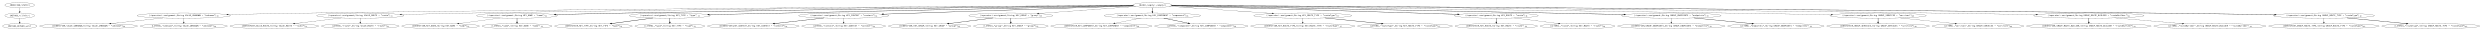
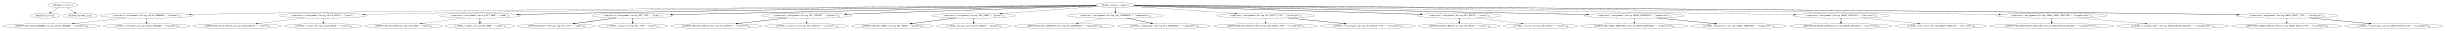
  digraph {
    fontname="Source Code Pro"
    node [fontname="Source Code Pro"]
    edge [fontname="Source Code Pro" style=solid]
    n1 [label=<(METHOD,&lt;clinit&gt;)>]
    n2 [label=<(MODIFIER,STATIC)>]
    n3 [label=<(METHOD_RETURN,void)>]
    n4 [label=<(BLOCK,&lt;empty&gt;,&lt;empty&gt;)>]
    n5 [label=<(&lt;operator&gt;.assignment,String VALUE_UNKNOWN = &quot;unknown&quot;)<SUB>30</SUB>>]
    n6 [label=<(&lt;operator&gt;.assignment,String VALUE_ROUTE = &quot;route&quot;)<SUB>31</SUB>>]
    n7 [label=<(&lt;operator&gt;.assignment,String KEY_NAME = &quot;name&quot;)<SUB>32</SUB>>]
    n8 [label=<(&lt;operator&gt;.assignment,String KEY_TYPE = &quot;type&quot;)<SUB>33</SUB>>]
    n9 [label=<(&lt;operator&gt;.assignment,String KEY_CONTEXT = &quot;context&quot;)<SUB>34</SUB>>]
    n10 [label=<(&lt;operator&gt;.assignment,String KEY_GROUP = &quot;group&quot;)<SUB>35</SUB>>]
    n11 [label=<(&lt;operator&gt;.assignment,String KEY_COMPONENT = &quot;component&quot;)<SUB>36</SUB>>]
    n12 [label=<(&lt;operator&gt;.assignment,String KEY_ROUTE_TYPE = &quot;routeType&quot;)<SUB>37</SUB>>]
    n13 [label=<(&lt;operator&gt;.assignment,String KEY_ROUTE = &quot;route&quot;)<SUB>38</SUB>>]
    n14 [label=<(&lt;operator&gt;.assignment,String GROUP_ENDPOINTS = &quot;endpoints&quot;)<SUB>39</SUB>>]
    n15 [label=<(&lt;operator&gt;.assignment,String GROUP_SERVICES = &quot;services&quot;)<SUB>40</SUB>>]
    n16 [label=<(&lt;operator&gt;.assignment,String GROUP_ROUTE_BUILDER = &quot;routeBuilder&quot;)<SUB>41</SUB>>]
    n17 [label=<(&lt;operator&gt;.assignment,String GROUP_ROUTE_TYPE = &quot;routeType&quot;)<SUB>42</SUB>>]
    n18 [label=<(IDENTIFIER,VALUE_UNKNOWN,String VALUE_UNKNOWN = &quot;unknown&quot;)<SUB>30</SUB>>]
    n19 [label=<(LITERAL,&quot;unknown&quot;,String VALUE_UNKNOWN = &quot;unknown&quot;)<SUB>30</SUB>>]
    n20 [label=<(IDENTIFIER,VALUE_ROUTE,String VALUE_ROUTE = &quot;route&quot;)<SUB>31</SUB>>]
    n21 [label=<(LITERAL,&quot;route&quot;,String VALUE_ROUTE = &quot;route&quot;)<SUB>31</SUB>>]
    n22 [label=<(IDENTIFIER,KEY_NAME,String KEY_NAME = &quot;name&quot;)<SUB>32</SUB>>]
    n23 [label=<(LITERAL,&quot;name&quot;,String KEY_NAME = &quot;name&quot;)<SUB>32</SUB>>]
    n24 [label=<(IDENTIFIER,KEY_TYPE,String KEY_TYPE = &quot;type&quot;)<SUB>33</SUB>>]
    n25 [label=<(LITERAL,&quot;type&quot;,String KEY_TYPE = &quot;type&quot;)<SUB>33</SUB>>]
    n26 [label=<(IDENTIFIER,KEY_CONTEXT,String KEY_CONTEXT = &quot;context&quot;)<SUB>34</SUB>>]
    n27 [label=<(LITERAL,&quot;context&quot;,String KEY_CONTEXT = &quot;context&quot;)<SUB>34</SUB>>]
    n28 [label=<(IDENTIFIER,KEY_GROUP,String KEY_GROUP = &quot;group&quot;)<SUB>35</SUB>>]
    n29 [label=<(LITERAL,&quot;group&quot;,String KEY_GROUP = &quot;group&quot;)<SUB>35</SUB>>]
    n30 [label=<(IDENTIFIER,KEY_COMPONENT,String KEY_COMPONENT = &quot;component&quot;)<SUB>36</SUB>>]
    n31 [label=<(LITERAL,&quot;component&quot;,String KEY_COMPONENT = &quot;component&quot;)<SUB>36</SUB>>]
    n32 [label=<(IDENTIFIER,KEY_ROUTE_TYPE,String KEY_ROUTE_TYPE = &quot;routeType&quot;)<SUB>37</SUB>>]
    n33 [label=<(LITERAL,&quot;routeType&quot;,String KEY_ROUTE_TYPE = &quot;routeType&quot;)<SUB>37</SUB>>]
    n34 [label=<(IDENTIFIER,KEY_ROUTE,String KEY_ROUTE = &quot;route&quot;)<SUB>38</SUB>>]
    n35 [label=<(LITERAL,&quot;route&quot;,String KEY_ROUTE = &quot;route&quot;)<SUB>38</SUB>>]
    n36 [label=<(IDENTIFIER,GROUP_ENDPOINTS,String GROUP_ENDPOINTS = &quot;endpoints&quot;)<SUB>39</SUB>>]
    n37 [label=<(LITERAL,&quot;endpoints&quot;,String GROUP_ENDPOINTS = &quot;endpoints&quot;)<SUB>39</SUB>>]
    n38 [label=<(IDENTIFIER,GROUP_SERVICES,String GROUP_SERVICES = &quot;services&quot;)<SUB>40</SUB>>]
    n39 [label=<(LITERAL,&quot;services&quot;,String GROUP_SERVICES = &quot;services&quot;)<SUB>40</SUB>>]
    n40 [label=<(IDENTIFIER,GROUP_ROUTE_BUILDER,String GROUP_ROUTE_BUILDER = &quot;routeBuilder&quot;)<SUB>41</SUB>>]
    n41 [label=<(LITERAL,&quot;routeBuilder&quot;,String GROUP_ROUTE_BUILDER = &quot;routeBuilder&quot;)<SUB>41</SUB>>]
    n42 [label=<(IDENTIFIER,GROUP_ROUTE_TYPE,String GROUP_ROUTE_TYPE = &quot;routeType&quot;)<SUB>42</SUB>>]
    n43 [label=<(LITERAL,&quot;routeType&quot;,String GROUP_ROUTE_TYPE = &quot;routeType&quot;)<SUB>42</SUB>>]
-   n2 -> n1
+   n1 -> n2
    n1 -> n3
    n4 -> n5
    n4 -> n6
    n4 -> n7 [style=bold]
    n4 -> n8 [style=bold]
    n4 -> n9 [style=bold]
    n4 -> n10
    n4 -> n11 [style=bold]
    n4 -> n12
    n4 -> n13 [style=bold]
    n4 -> n14 [style=bold]
    n4 -> n15
    n4 -> n16
    n4 -> n17 [style=bold]
    n5 -> n18
    n5 -> n19
    n6 -> n20
    n6 -> n21
    n7 -> n22
    n7 -> n23 [style=bold]
    n8 -> n24 [style=bold]
    n8 -> n25 [style=bold]
    n9 -> n26 [style=bold]
    n9 -> n27
    n10 -> n28 [style=bold]
    n10 -> n29 [style=bold]
    n11 -> n30
    n11 -> n31 [style=bold]
    n12 -> n32
    n12 -> n33 [style=bold]
    n13 -> n34 [style=bold]
    n13 -> n35
    n14 -> n36
    n14 -> n37 [style=bold]
    n15 -> n38 [style=bold]
    n15 -> n39
    n16 -> n40 [style=bold]
    n16 -> n41
    n17 -> n42
    n17 -> n43 [style=bold]
  }
